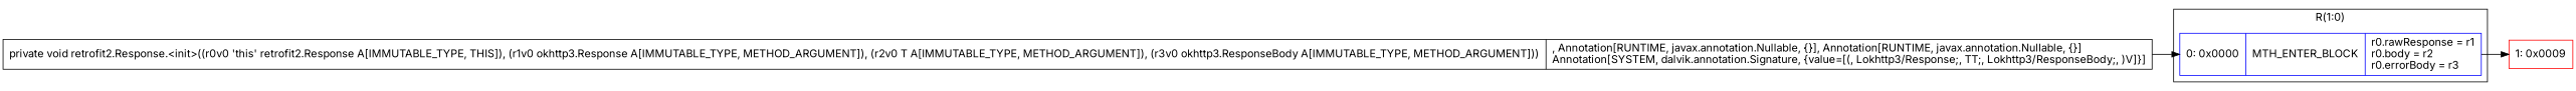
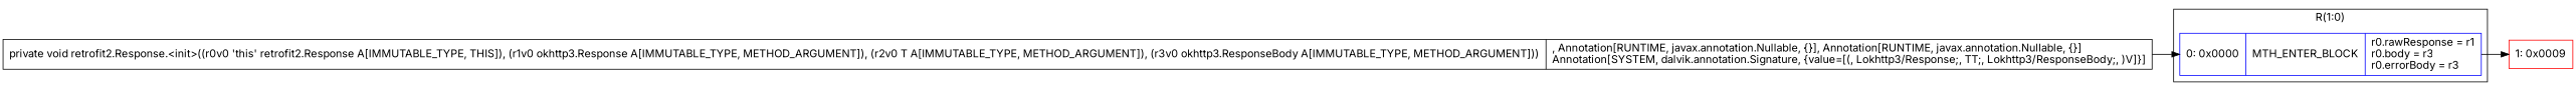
  digraph {
    rankdir=LR
    fontname=Inter
    node [shape=record fontname=Inter]
    edge [fontname=Inter]
-   n1 [color=blue label="{0\:\ 0x0000|MTH_ENTER_BLOCK\l|r0.rawResponse = r1\lr0.body = r2\lr0.errorBody = r3\l}"]
+   n1 [color=blue label="{0\:\ 0x0000|MTH_ENTER_BLOCK\l|r0.rawResponse = r1\lr0.body = r3\lr0.errorBody = r3\l}"]
    n2 [color=red label="{1\:\ 0x0009}"]
    n3 [label="{private void retrofit2.Response.\<init\>((r0v0 'this' retrofit2.Response A[IMMUTABLE_TYPE, THIS]), (r1v0 okhttp3.Response A[IMMUTABLE_TYPE, METHOD_ARGUMENT]), (r2v0 T A[IMMUTABLE_TYPE, METHOD_ARGUMENT]), (r3v0 okhttp3.ResponseBody A[IMMUTABLE_TYPE, METHOD_ARGUMENT]))  | , Annotation[RUNTIME, javax.annotation.Nullable, \{\}], Annotation[RUNTIME, javax.annotation.Nullable, \{\}]\lAnnotation[SYSTEM, dalvik.annotation.Signature, \{value=[(, Lokhttp3\/Response;, TT;, Lokhttp3\/ResponseBody;, )V]\}]\l}"]
    subgraph cluster_1 {
      label="R(1:0)"
      n1
    }
    n1 -> n2
    n3 -> n1
  }
